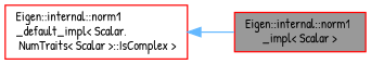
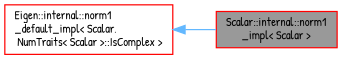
  digraph {
    rankdir=LR
    fontname="Patrick Hand"
    node [color=red fontname="Patrick Hand" fontsize=10 shape=box style=filled]
-   n1 [fillcolor=grey60 fontcolor=black height=0.2 label="Eigen::internal::norm1\l_impl\< Scalar \>" width=0.4]
+   n1 [fillcolor=grey60 fontcolor=black height=0.2 label="Scalar::internal::norm1\l_impl\< Scalar \>" width=0.4]
    n2 [fillcolor=white height=0.2 label="Eigen::internal::norm1\l_default_impl\< Scalar,\l NumTraits\< Scalar \>::IsComplex \>" width=0.4]
    n2 -> n1 [color=steelblue1 dir=back fontname="Patrick Hand" fontsize=10 labelfontname=Helvetica labelfontsize=10 style=solid]
  }
